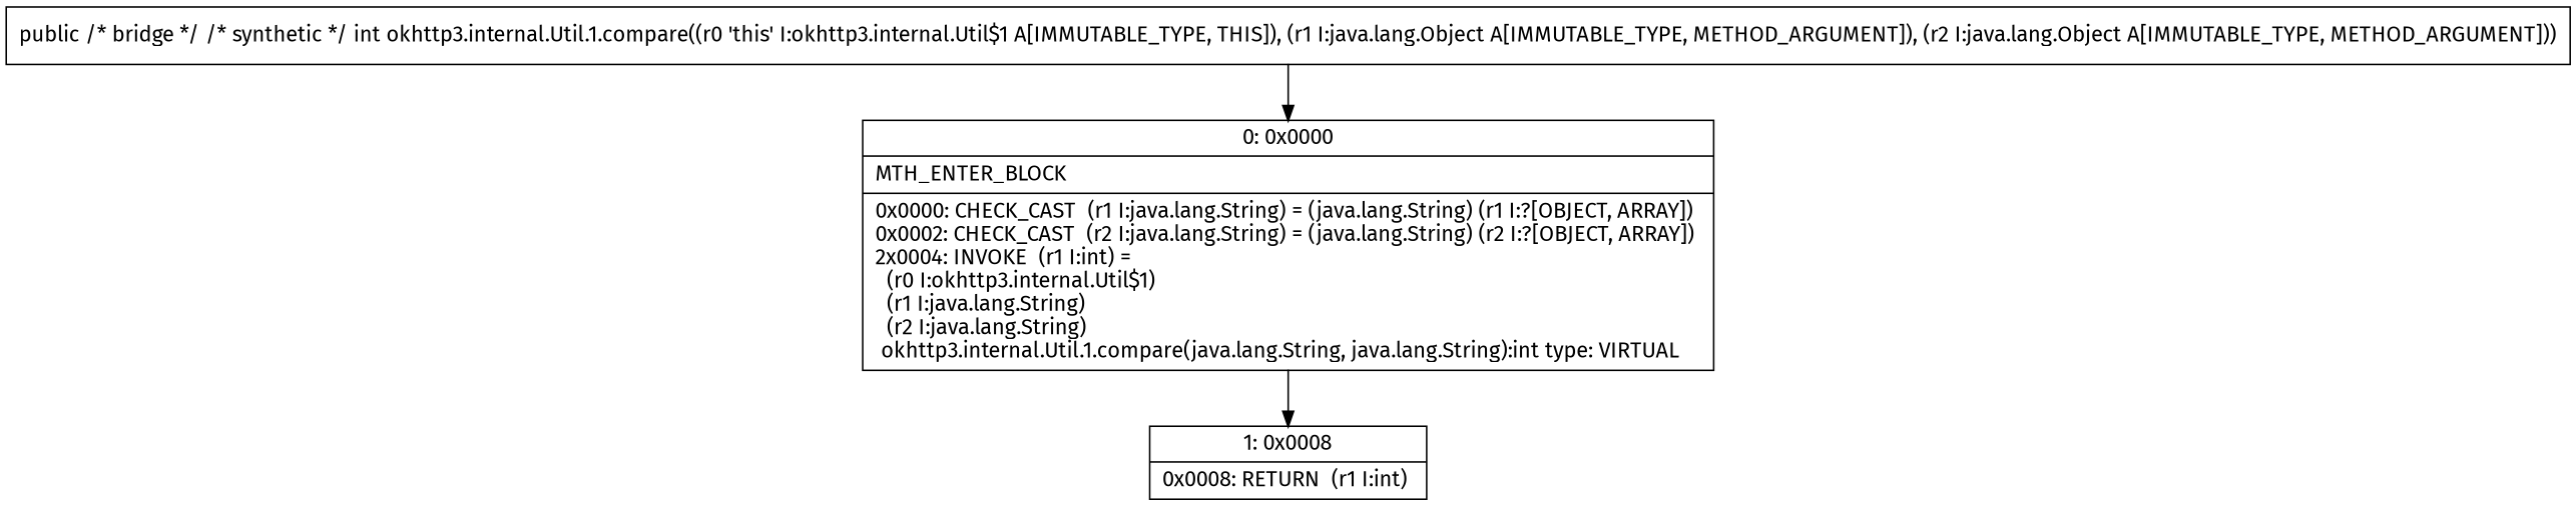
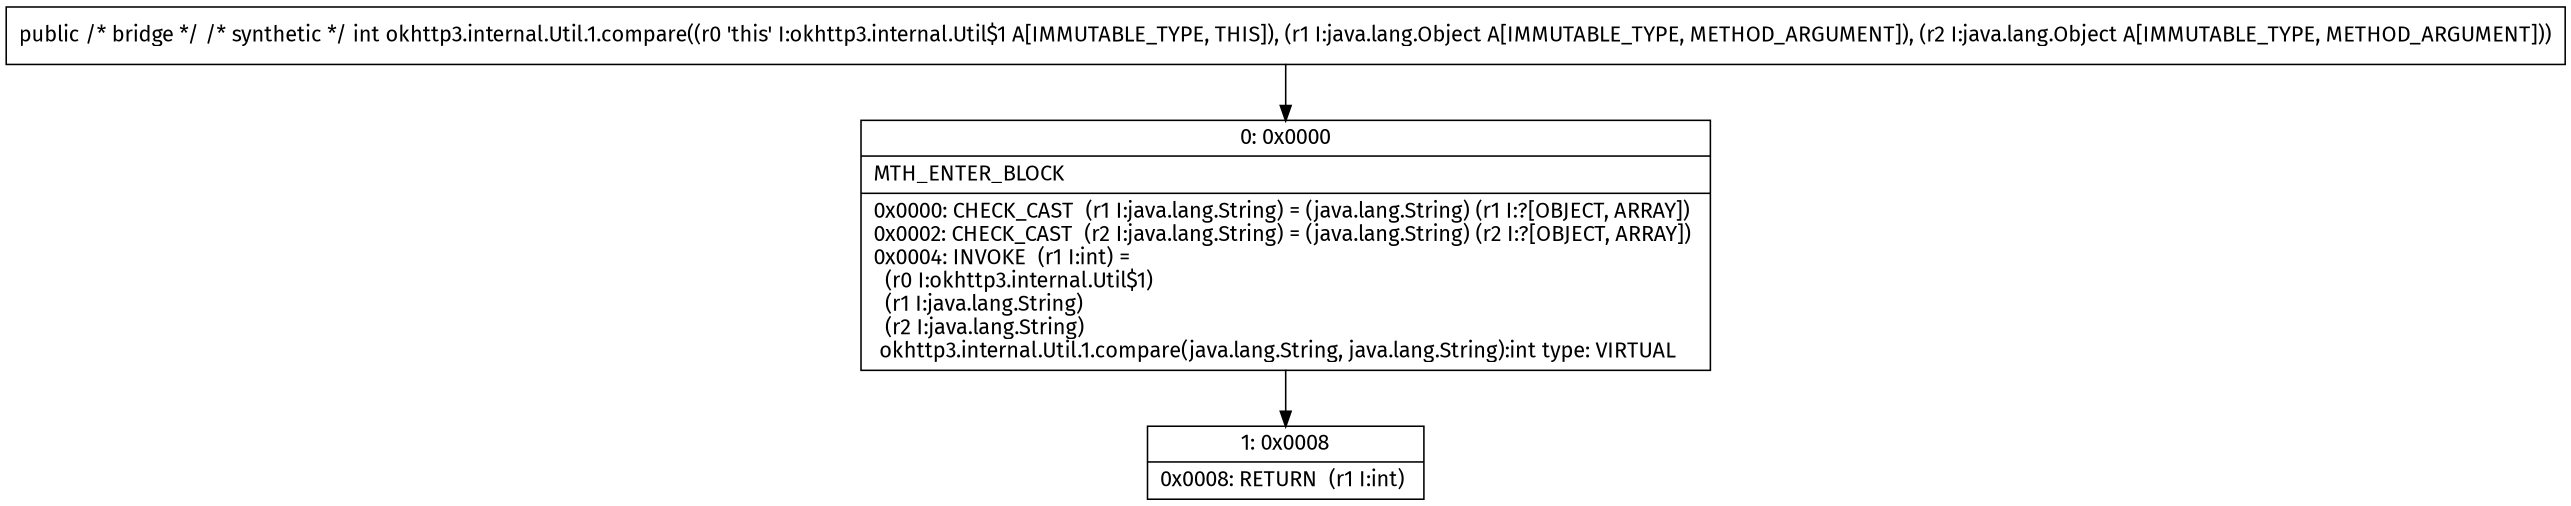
  digraph {
    fontname="Fira Sans"
    node [shape=record fontname="Fira Sans"]
    edge [fontname="Fira Sans"]
-   n1 [label="{0\:\ 0x0000|MTH_ENTER_BLOCK\l|0x0000: CHECK_CAST  (r1 I:java.lang.String) = (java.lang.String) (r1 I:?[OBJECT, ARRAY]) \l0x0002: CHECK_CAST  (r2 I:java.lang.String) = (java.lang.String) (r2 I:?[OBJECT, ARRAY]) \l2x0004: INVOKE  (r1 I:int) = \l  (r0 I:okhttp3.internal.Util$1)\l  (r1 I:java.lang.String)\l  (r2 I:java.lang.String)\l okhttp3.internal.Util.1.compare(java.lang.String, java.lang.String):int type: VIRTUAL \l}"]
+   n1 [label="{0\:\ 0x0000|MTH_ENTER_BLOCK\l|0x0000: CHECK_CAST  (r1 I:java.lang.String) = (java.lang.String) (r1 I:?[OBJECT, ARRAY]) \l0x0002: CHECK_CAST  (r2 I:java.lang.String) = (java.lang.String) (r2 I:?[OBJECT, ARRAY]) \l0x0004: INVOKE  (r1 I:int) = \l  (r0 I:okhttp3.internal.Util$1)\l  (r1 I:java.lang.String)\l  (r2 I:java.lang.String)\l okhttp3.internal.Util.1.compare(java.lang.String, java.lang.String):int type: VIRTUAL \l}"]
    n2 [label="{1\:\ 0x0008|0x0008: RETURN  (r1 I:int) \l}"]
    n3 [label="{public \/* bridge *\/ \/* synthetic *\/ int okhttp3.internal.Util.1.compare((r0 'this' I:okhttp3.internal.Util$1 A[IMMUTABLE_TYPE, THIS]), (r1 I:java.lang.Object A[IMMUTABLE_TYPE, METHOD_ARGUMENT]), (r2 I:java.lang.Object A[IMMUTABLE_TYPE, METHOD_ARGUMENT])) }"]
    n1 -> n2
    n3 -> n1
  }
